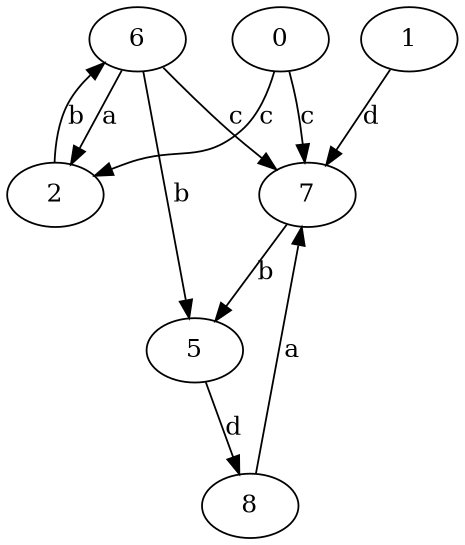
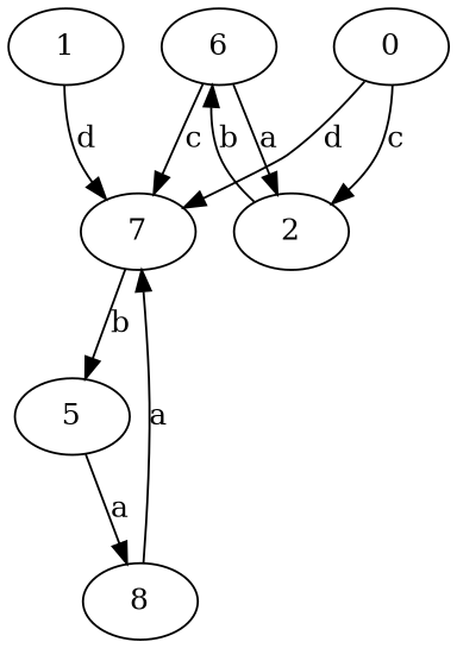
  strict digraph {
    1
    7
    5
    n4 [label=6]
    2
    8
    0
    1 -> 7 [label=d]
    7 -> 5 [label=b]
-   5 -> 8 [label=d]
+   5 -> 8 [label=a]
    n4 -> 7 [label=c]
-   n4 -> 5 [label=b]
    n4 -> 2 [label=a]
    2 -> n4 [label=b]
    8 -> 7 [label=a]
-   0 -> 7 [label=c]
+   0 -> 7 [label=d]
    0 -> 2 [label=c]
  }
